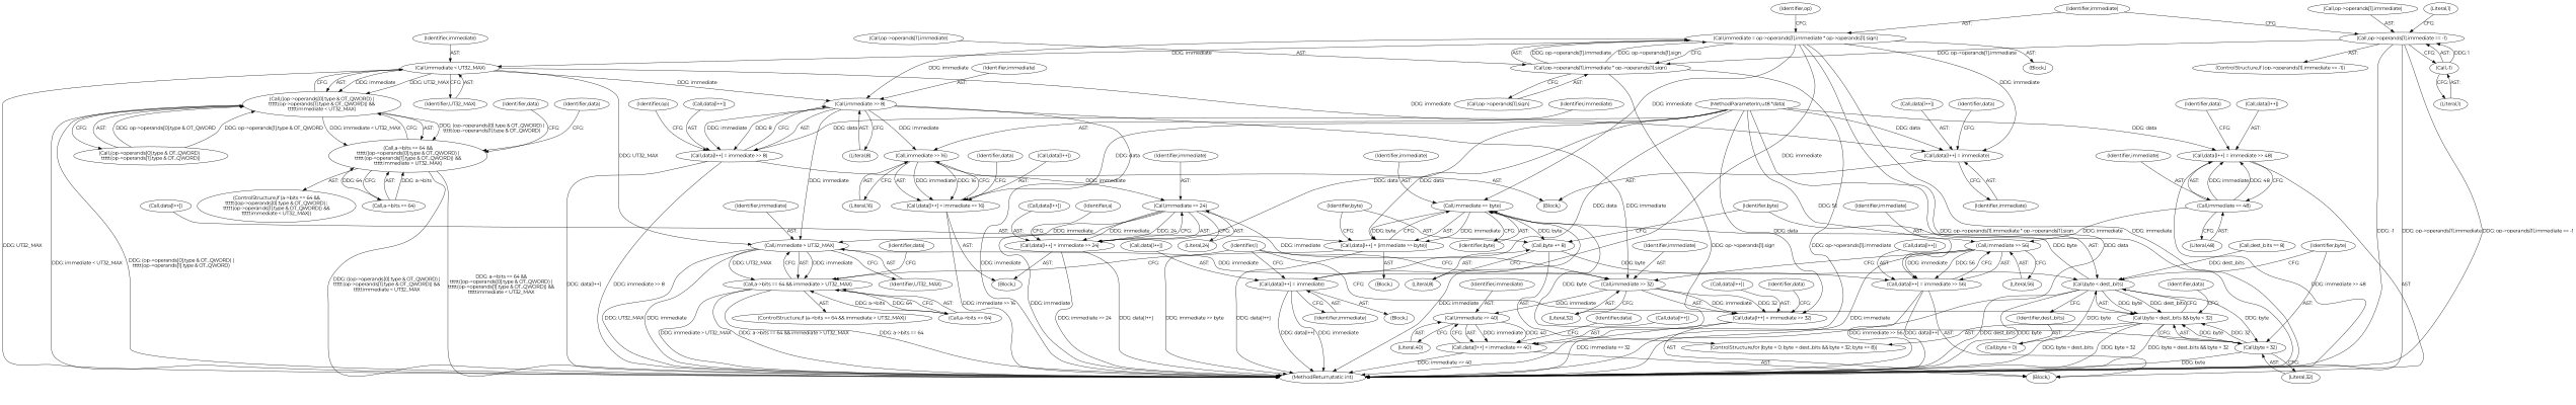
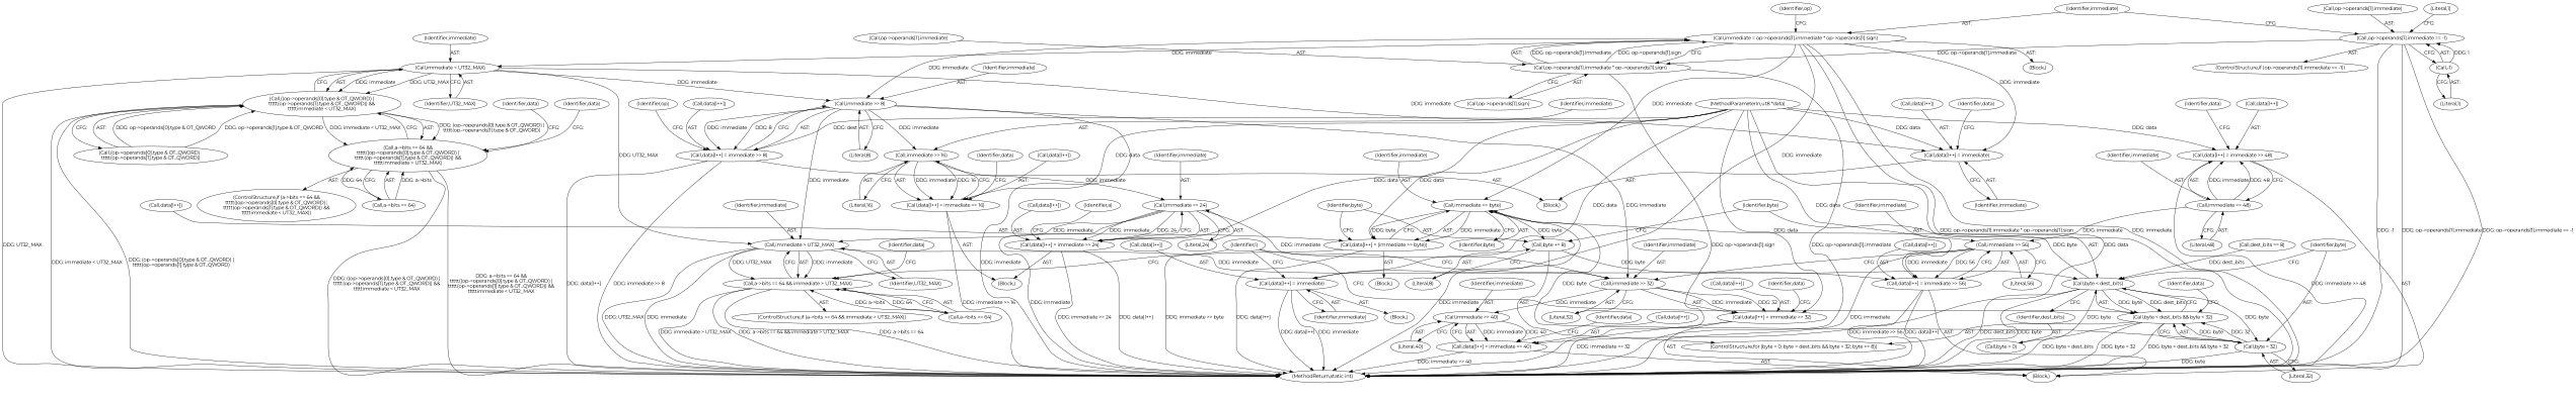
  digraph {
    fontname=Montserrat
    node [fontname=Montserrat]
    edge [fontname=Montserrat]
    n1 [label="(Call,immediate = op->operands[1].immediate * op->operands[1].sign)"]
    n2 [label="(Call,op->operands[1].immediate * op->operands[1].sign)"]
    n3 [label="(Call,data[l++] = immediate)"]
    n4 [label="(Call,immediate < UT32_MAX)"]
    n5 [label="(Call,data[l++] = immediate)"]
    n6 [label="(Call,immediate >> 8)"]
    n7 [label="(Call,immediate >> byte)"]
    n8 [label="(Block,)"]
    n9 [label="(MethodReturn,static int)"]
    n10 [label="(Call,op->operands[1].sign)"]
    n11 [label="(Identifier,immediate)"]
    n12 [label="(Block,)"]
    n13 [label="(Call,((op->operands[0].type & OT_QWORD) |\n\t\t\t\t\t(op->operands[1].type & OT_QWORD)) &&\n\t\t\t\t\timmediate < UT32_MAX)"]
    n14 [label="(Call,immediate > UT32_MAX)"]
    n15 [label="(Identifier,UT32_MAX)"]
    n16 [label="(Block,)"]
    n17 [label="(Identifier,immediate)"]
    n18 [label="(Call,data[l++] = immediate >> 8)"]
    n19 [label="(Call,immediate >> 16)"]
    n20 [label="(Call,immediate >> 32)"]
    n21 [label="(Literal,8)"]
    n22 [label="(Call,byte += 8)"]
    n23 [label="(Call,data[l++] = (immediate >> byte))"]
    n24 [label="(Identifier,byte)"]
    n25 [label="(Call,op->operands[1].immediate == -1)"]
    n26 [label="(Call,-1)"]
    n27 [label="(ControlStructure,if (op->operands[1].immediate == -1))"]
    n28 [label="(Literal,1)"]
    n29 [label="(Call,a->bits == 64 &&\n\t\t\t\t\t((op->operands[0].type & OT_QWORD) |\n\t\t\t\t\t(op->operands[1].type & OT_QWORD)) &&\n\t\t\t\t\timmediate < UT32_MAX)"]
    n30 [label="(Call,(op->operands[0].type & OT_QWORD) |\n\t\t\t\t\t(op->operands[1].type & OT_QWORD))"]
    n31 [label="(Call,a->bits == 64 && immediate > UT32_MAX)"]
    n32 [label="(Identifier,UT32_MAX)"]
    n33 [label="(ControlStructure,if (a->bits == 64 &&\n\t\t\t\t\t((op->operands[0].type & OT_QWORD) |\n\t\t\t\t\t(op->operands[1].type & OT_QWORD)) &&\n\t\t\t\t\timmediate < UT32_MAX))"]
    n34 [label="(Call,a->bits == 64)"]
    n35 [label="(Call,data[l++] = immediate >> 16)"]
    n36 [label="(Call,immediate >> 24)"]
    n37 [label="(Literal,16)"]
    n38 [label="(Call,data[l++] = immediate >> 32)"]
    n39 [label="(Call,immediate >> 40)"]
    n40 [label="(Literal,32)"]
    n41 [label="(Block,)"]
    n42 [label="(Call,data[l++] = immediate >> 24)"]
    n43 [label="(Literal,24)"]
    n44 [label="(Call,a->bits == 64)"]
    n45 [label="(ControlStructure,if (a->bits == 64 && immediate > UT32_MAX))"]
    n46 [label="(Block,)"]
    n47 [label="(Call,data[l++] = immediate >> 40)"]
    n48 [label="(Literal,40)"]
    n49 [label="(Call,immediate >> 48)"]
    n50 [label="(Call,data[l++] = immediate >> 48)"]
    n51 [label="(Call,immediate >> 56)"]
    n52 [label="(Literal,48)"]
    n53 [label="(Call,data[l++] = immediate >> 56)"]
    n54 [label="(Literal,56)"]
    n55 [label="(Call,byte < dest_bits)"]
    n56 [label="(Literal,8)"]
    n57 [label="(ControlStructure,for (byte = 0; byte < dest_bits && byte < 32; byte += 8))"]
    n58 [label="(Block,)"]
    n59 [label="(Call,byte < dest_bits && byte < 32)"]
    n60 [label="(Call,byte < 32)"]
    n61 [label="(Identifier,dest_bits)"]
    n62 [label="(Literal,32)"]
    n63 [label="(Call,byte = 0)"]
    n64 [label="(Call,data[l++])"]
    n65 [label="(Call,data[l++])"]
    n66 [label="(Identifier,immediate)"]
    n67 [label="(Identifier,byte)"]
    n68 [label="(Identifier,immediate)"]
    n69 [label="(Identifier,a)"]
    n70 [label="(Identifier,data)"]
    n71 [label="(Identifier,byte)"]
    n72 [label="(Identifier,data)"]
    n73 [label="(Identifier,data)"]
    n74 [label="(Identifier,immediate)"]
    n75 [label="(Identifier,data)"]
    n76 [label="(Identifier,immediate)"]
    n77 [label="(Call,data[l++])"]
    n78 [label="(Literal,1)"]
    n79 [label="(Identifier,immediate)"]
    n80 [label="(Call,data[l++])"]
    n81 [label="(Identifier,data)"]
    n82 [label="(Call,data[l++])"]
    n83 [label="(Call,op->operands[1].immediate)"]
    n84 [label="(MethodParameterIn,ut8 *data)"]
    n85 [label="(Identifier,immediate)"]
    n86 [label="(Call,data[l++])"]
    n87 [label="(Identifier,data)"]
    n88 [label="(Identifier,data)"]
    n89 [label="(Identifier,byte)"]
    n90 [label="(Identifier,immediate)"]
    n91 [label="(Call,data[l++])"]
    n92 [label="(Call,data[l++])"]
    n93 [label="(Call,dest_bits == 8)"]
    n94 [label="(Identifier,data)"]
    n95 [label="(Call,data[l++])"]
    n96 [label="(Identifier,l)"]
    n97 [label="(Identifier,data)"]
    n98 [label="(Call,data[l++])"]
    n99 [label="(Identifier,immediate)"]
    n100 [label="(Identifier,immediate)"]
    n101 [label="(Identifier,op)"]
    n102 [label="(Identifier,immediate)"]
    n103 [label="(Call,op->operands[1].immediate)"]
    n104 [label="(Identifier,immediate)"]
    n105 [label="(Identifier,op)"]
    n1 -> n2 [label="CFG: "]
    n1 -> n3 [label="DDG: immediate"]
    n1 -> n4 [label="DDG: immediate"]
    n1 -> n5 [label="DDG: immediate"]
    n1 -> n6 [label="DDG: immediate"]
    n1 -> n7 [label="DDG: immediate"]
    n1 -> n8 [label="AST: "]
    n1 -> n9 [label="DDG: op->operands[1].immediate * op->operands[1].sign"]
    n1 -> n9 [label="DDG: immediate"]
    n2 -> n1 [label="AST: "]
    n2 -> n1 [label="DDG: op->operands[1].immediate"]
    n2 -> n1 [label="DDG: op->operands[1].sign"]
    n2 -> n9 [label="DDG: op->operands[1].sign"]
    n2 -> n9 [label="DDG: op->operands[1].immediate"]
    n2 -> n10 [label="CFG: "]
    n3 -> n9 [label="DDG: data[l++]"]
    n3 -> n9 [label="DDG: immediate"]
    n3 -> n11 [label="CFG: "]
    n3 -> n12 [label="AST: "]
    n4 -> n5 [label="DDG: immediate"]
    n4 -> n6 [label="DDG: immediate"]
    n4 -> n9 [label="DDG: UT32_MAX"]
    n4 -> n13 [label="AST: "]
    n4 -> n13 [label="DDG: immediate"]
    n4 -> n13 [label="DDG: UT32_MAX"]
    n4 -> n14 [label="DDG: UT32_MAX"]
    n4 -> n15 [label="CFG: "]
    n5 -> n16 [label="AST: "]
    n5 -> n17 [label="CFG: "]
    n6 -> n9 [label="DDG: immediate"]
    n6 -> n14 [label="DDG: immediate"]
    n6 -> n18 [label="AST: "]
    n6 -> n18 [label="DDG: immediate"]
    n6 -> n18 [label="DDG: 8"]
    n6 -> n19 [label="DDG: immediate"]
    n6 -> n20 [label="DDG: immediate"]
    n6 -> n21 [label="CFG: "]
    n7 -> n9 [label="DDG: immediate"]
    n7 -> n22 [label="DDG: byte"]
    n7 -> n23 [label="AST: "]
    n7 -> n23 [label="DDG: immediate"]
    n7 -> n23 [label="DDG: byte"]
    n7 -> n24 [label="CFG: "]
    n10 -> n2 [label="AST: "]
    n11 -> n3 [label="AST: "]
    n13 -> n4 [label="CFG: "]
    n13 -> n9 [label="DDG: (op->operands[0].type & OT_QWORD) |\n\t\t\t\t\t(op->operands[1].type & OT_QWORD)"]
    n13 -> n9 [label="DDG: immediate < UT32_MAX"]
    n13 -> n29 [label="AST: "]
    n13 -> n29 [label="DDG: (op->operands[0].type & OT_QWORD) |\n\t\t\t\t\t(op->operands[1].type & OT_QWORD)"]
    n13 -> n29 [label="DDG: immediate < UT32_MAX"]
    n13 -> n30 [label="CFG: "]
    n14 -> n9 [label="DDG: immediate"]
    n14 -> n9 [label="DDG: UT32_MAX"]
    n14 -> n20 [label="DDG: immediate"]
    n14 -> n31 [label="AST: "]
    n14 -> n31 [label="DDG: immediate"]
    n14 -> n31 [label="DDG: UT32_MAX"]
    n14 -> n32 [label="CFG: "]
    n15 -> n4 [label="AST: "]
    n17 -> n5 [label="AST: "]
    n18 -> n6 [label="CFG: "]
    n18 -> n9 [label="DDG: data[l++]"]
    n18 -> n9 [label="DDG: immediate >> 8"]
    n18 -> n16 [label="AST: "]
    n19 -> n35 [label="AST: "]
    n19 -> n35 [label="DDG: immediate"]
    n19 -> n35 [label="DDG: 16"]
    n19 -> n36 [label="DDG: immediate"]
    n19 -> n37 [label="CFG: "]
    n20 -> n38 [label="AST: "]
    n20 -> n38 [label="DDG: immediate"]
    n20 -> n38 [label="DDG: 32"]
    n20 -> n39 [label="DDG: immediate"]
    n20 -> n40 [label="CFG: "]
    n21 -> n6 [label="AST: "]
    n22 -> n55 [label="DDG: byte"]
    n22 -> n56 [label="CFG: "]
    n22 -> n57 [label="AST: "]
    n23 -> n7 [label="CFG: "]
    n23 -> n9 [label="DDG: data[l++]"]
    n23 -> n9 [label="DDG: immediate >> byte"]
    n23 -> n58 [label="AST: "]
    n24 -> n7 [label="AST: "]
    n25 -> n2 [label="DDG: op->operands[1].immediate"]
    n25 -> n9 [label="DDG: -1"]
    n25 -> n9 [label="DDG: op->operands[1].immediate"]
    n25 -> n9 [label="DDG: op->operands[1].immediate == -1"]
    n25 -> n26 [label="CFG: "]
    n25 -> n27 [label="AST: "]
    n26 -> n25 [label="AST: "]
    n26 -> n25 [label="DDG: 1"]
    n26 -> n28 [label="CFG: "]
    n28 -> n26 [label="AST: "]
    n29 -> n9 [label="DDG: a->bits == 64 &&\n\t\t\t\t\t((op->operands[0].type & OT_QWORD) |\n\t\t\t\t\t(op->operands[1].type & OT_QWORD)) &&\n\t\t\t\t\timmediate < UT32_MAX"]
    n29 -> n9 [label="DDG: ((op->operands[0].type & OT_QWORD) |\n\t\t\t\t\t(op->operands[1].type & OT_QWORD)) &&\n\t\t\t\t\timmediate < UT32_MAX"]
    n29 -> n13 [label="CFG: "]
    n29 -> n33 [label="AST: "]
    n29 -> n34 [label="CFG: "]
    n30 -> n13 [label="AST: "]
    n30 -> n13 [label="DDG: op->operands[0].type & OT_QWORD"]
    n30 -> n13 [label="DDG: op->operands[1].type & OT_QWORD"]
    n31 -> n9 [label="DDG: immediate > UT32_MAX"]
    n31 -> n9 [label="DDG: a->bits == 64 && immediate > UT32_MAX"]
    n31 -> n9 [label="DDG: a->bits == 64"]
    n31 -> n14 [label="CFG: "]
    n31 -> n44 [label="CFG: "]
    n31 -> n45 [label="AST: "]
    n32 -> n14 [label="AST: "]
    n34 -> n29 [label="AST: "]
    n34 -> n29 [label="DDG: a->bits"]
    n34 -> n29 [label="DDG: 64"]
    n35 -> n9 [label="DDG: immediate >> 16"]
    n35 -> n19 [label="CFG: "]
    n35 -> n41 [label="AST: "]
    n36 -> n9 [label="DDG: immediate"]
    n36 -> n14 [label="DDG: immediate"]
    n36 -> n20 [label="DDG: immediate"]
    n36 -> n42 [label="AST: "]
    n36 -> n42 [label="DDG: immediate"]
    n36 -> n42 [label="DDG: 24"]
    n36 -> n43 [label="CFG: "]
    n37 -> n19 [label="AST: "]
    n38 -> n9 [label="DDG: immediate >> 32"]
    n38 -> n46 [label="AST: "]
    n39 -> n47 [label="AST: "]
    n39 -> n47 [label="DDG: immediate"]
    n39 -> n47 [label="DDG: 40"]
    n39 -> n48 [label="CFG: "]
    n40 -> n20 [label="AST: "]
    n42 -> n9 [label="DDG: immediate >> 24"]
    n42 -> n9 [label="DDG: data[l++]"]
    n42 -> n36 [label="CFG: "]
    n42 -> n41 [label="AST: "]
    n43 -> n36 [label="AST: "]
    n44 -> n31 [label="AST: "]
    n44 -> n31 [label="DDG: a->bits"]
    n44 -> n31 [label="DDG: 64"]
    n47 -> n9 [label="DDG: immediate >> 40"]
    n47 -> n39 [label="CFG: "]
    n47 -> n46 [label="AST: "]
    n48 -> n39 [label="AST: "]
    n49 -> n50 [label="AST: "]
    n49 -> n50 [label="DDG: immediate"]
    n49 -> n50 [label="DDG: 48"]
    n49 -> n51 [label="DDG: immediate"]
    n49 -> n52 [label="CFG: "]
    n50 -> n9 [label="DDG: immediate >> 48"]
    n50 -> n46 [label="AST: "]
    n50 -> n49 [label="CFG: "]
    n51 -> n9 [label="DDG: immediate"]
    n51 -> n20 [label="CFG: "]
    n51 -> n53 [label="AST: "]
    n51 -> n53 [label="DDG: immediate"]
    n51 -> n53 [label="DDG: 56"]
    n51 -> n54 [label="CFG: "]
    n52 -> n49 [label="AST: "]
    n53 -> n9 [label="DDG: data[l++]"]
    n53 -> n9 [label="DDG: immediate >> 56"]
    n53 -> n46 [label="AST: "]
    n53 -> n51 [label="CFG: "]
    n54 -> n51 [label="AST: "]
    n55 -> n7 [label="DDG: byte"]
    n55 -> n9 [label="DDG: dest_bits"]
    n55 -> n9 [label="DDG: byte"]
    n55 -> n59 [label="AST: "]
    n55 -> n59 [label="DDG: byte"]
    n55 -> n59 [label="DDG: dest_bits"]
    n55 -> n60 [label="DDG: byte"]
    n55 -> n61 [label="CFG: "]
    n56 -> n22 [label="AST: "]
    n59 -> n9 [label="DDG: byte < dest_bits && byte < 32"]
    n59 -> n9 [label="DDG: byte < dest_bits"]
    n59 -> n9 [label="DDG: byte < 32"]
    n59 -> n55 [label="CFG: "]
    n59 -> n57 [label="AST: "]
    n59 -> n60 [label="CFG: "]
    n60 -> n7 [label="DDG: byte"]
    n60 -> n9 [label="DDG: byte"]
    n60 -> n59 [label="AST: "]
    n60 -> n59 [label="DDG: byte"]
    n60 -> n59 [label="DDG: 32"]
    n60 -> n62 [label="CFG: "]
    n61 -> n63 [label="AST: "]
    n62 -> n60 [label="AST: "]
    n63 -> n55 [label="DDG: byte"]
    n64 -> n42 [label="AST: "]
    n65 -> n38 [label="AST: "]
    n66 -> n6 [label="AST: "]
    n67 -> n22 [label="AST: "]
    n67 -> n23 [label="CFG: "]
    n68 -> n14 [label="AST: "]
    n69 -> n42 [label="CFG: "]
    n70 -> n59 [label="CFG: "]
    n71 -> n55 [label="CFG: "]
    n71 -> n60 [label="AST: "]
    n72 -> n38 [label="CFG: "]
    n73 -> n35 [label="CFG: "]
    n74 -> n4 [label="AST: "]
    n75 -> n29 [label="CFG: "]
    n76 -> n1 [label="AST: "]
    n76 -> n25 [label="CFG: "]
    n77 -> n23 [label="AST: "]
    n78 -> n25 [label="CFG: "]
    n79 -> n39 [label="AST: "]
    n80 -> n53 [label="AST: "]
    n81 -> n50 [label="CFG: "]
    n82 -> n35 [label="AST: "]
    n83 -> n25 [label="AST: "]
    n84 -> n3 [label="DDG: data"]
    n84 -> n5 [label="DDG: data"]
-   n84 -> n18 [label="DDG: data"]
+   n84 -> n18 [label="DDG: dest"]
    n84 -> n23 [label="DDG: data"]
    n84 -> n35 [label="DDG: data"]
    n84 -> n38 [label="DDG: data"]
    n84 -> n42 [label="DDG: data"]
    n84 -> n47 [label="DDG: data"]
    n84 -> n50 [label="DDG: data"]
-   n84 -> n53 [label="DDG: 56"]
+   n84 -> n53 [label="DDG: data"]
    n85 -> n49 [label="AST: "]
    n86 -> n50 [label="AST: "]
    n87 -> n31 [label="CFG: "]
    n88 -> n29 [label="CFG: "]
    n89 -> n22 [label="CFG: "]
    n89 -> n55 [label="AST: "]
    n90 -> n7 [label="AST: "]
    n91 -> n18 [label="AST: "]
    n92 -> n3 [label="AST: "]
    n93 -> n55 [label="DDG: dest_bits"]
    n94 -> n47 [label="CFG: "]
    n95 -> n5 [label="AST: "]
    n96 -> n3 [label="CFG: "]
    n96 -> n31 [label="CFG: "]
    n96 -> n53 [label="CFG: "]
    n96 -> n59 [label="CFG: "]
    n97 -> n5 [label="CFG: "]
    n98 -> n47 [label="AST: "]
    n99 -> n51 [label="AST: "]
    n100 -> n36 [label="AST: "]
    n101 -> n18 [label="CFG: "]
    n102 -> n20 [label="AST: "]
    n103 -> n2 [label="AST: "]
    n104 -> n19 [label="AST: "]
    n105 -> n1 [label="CFG: "]
  }
